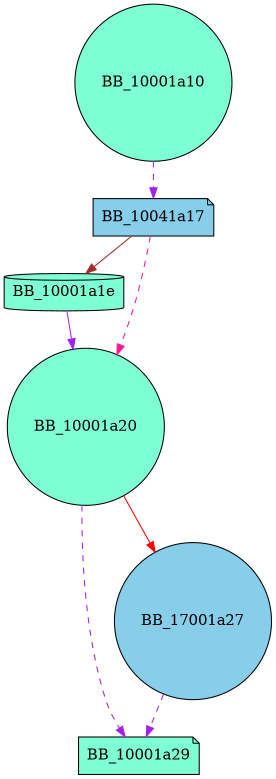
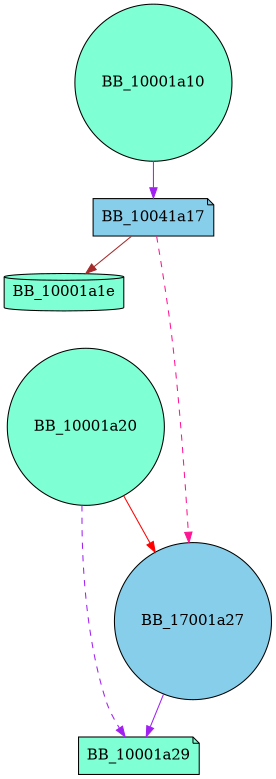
  digraph {
    node [fillcolor=aquamarine shape=circle style=filled]
    edge [color=purple style=dashed]
    n1 [fillcolor=skyblue label=BB_10041a17 shape=note]
    BB_10001a10
    BB_10001a1e [shape=cylinder]
    BB_10001a20
    n5 [fillcolor=skyblue label=BB_17001a27]
    BB_10001a29 [shape=note]
    n1 -> BB_10001a1e [color=brown style=solid]
-   n1 -> BB_10001a20 [color=deeppink]
-   BB_10001a10 -> n1
-   BB_10001a1e -> BB_10001a20 [style=solid]
+   n1 -> n5 [color=deeppink]
+   BB_10001a10 -> n1 [style=solid]
    BB_10001a20 -> n5 [color=red style=solid]
    BB_10001a20 -> BB_10001a29
-   n5 -> BB_10001a29
+   n5 -> BB_10001a29 [style=solid]
  }
